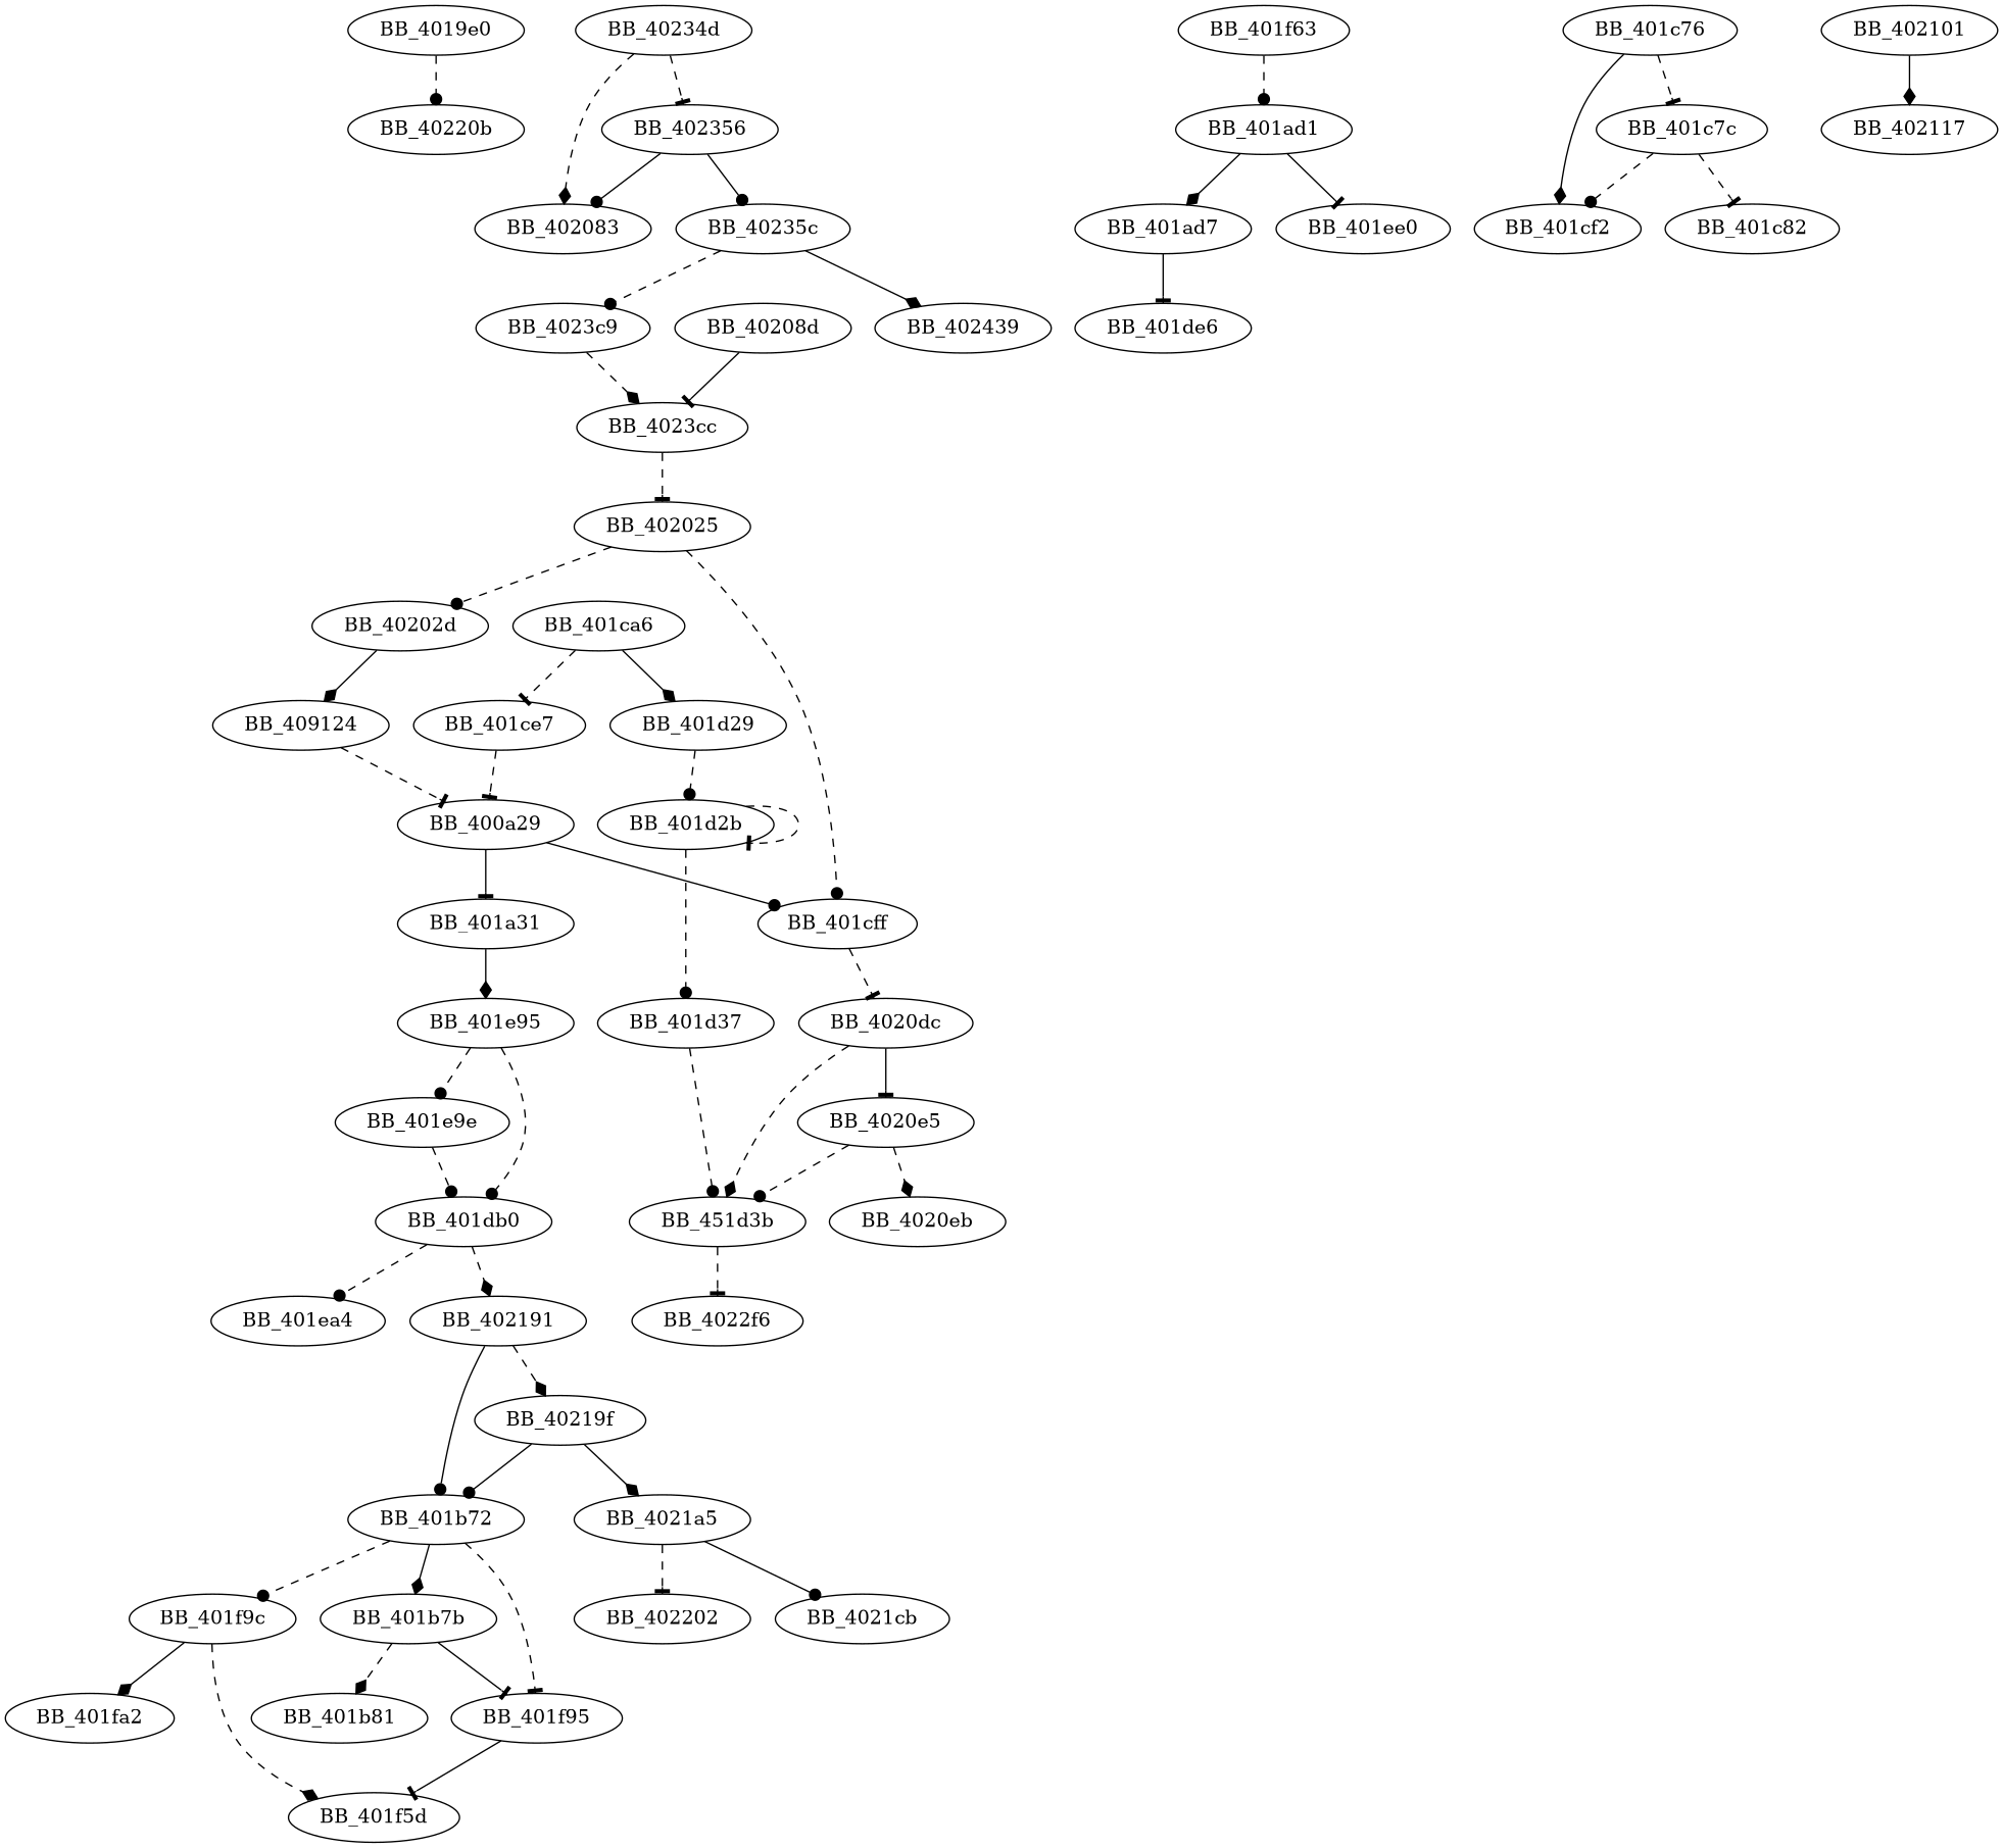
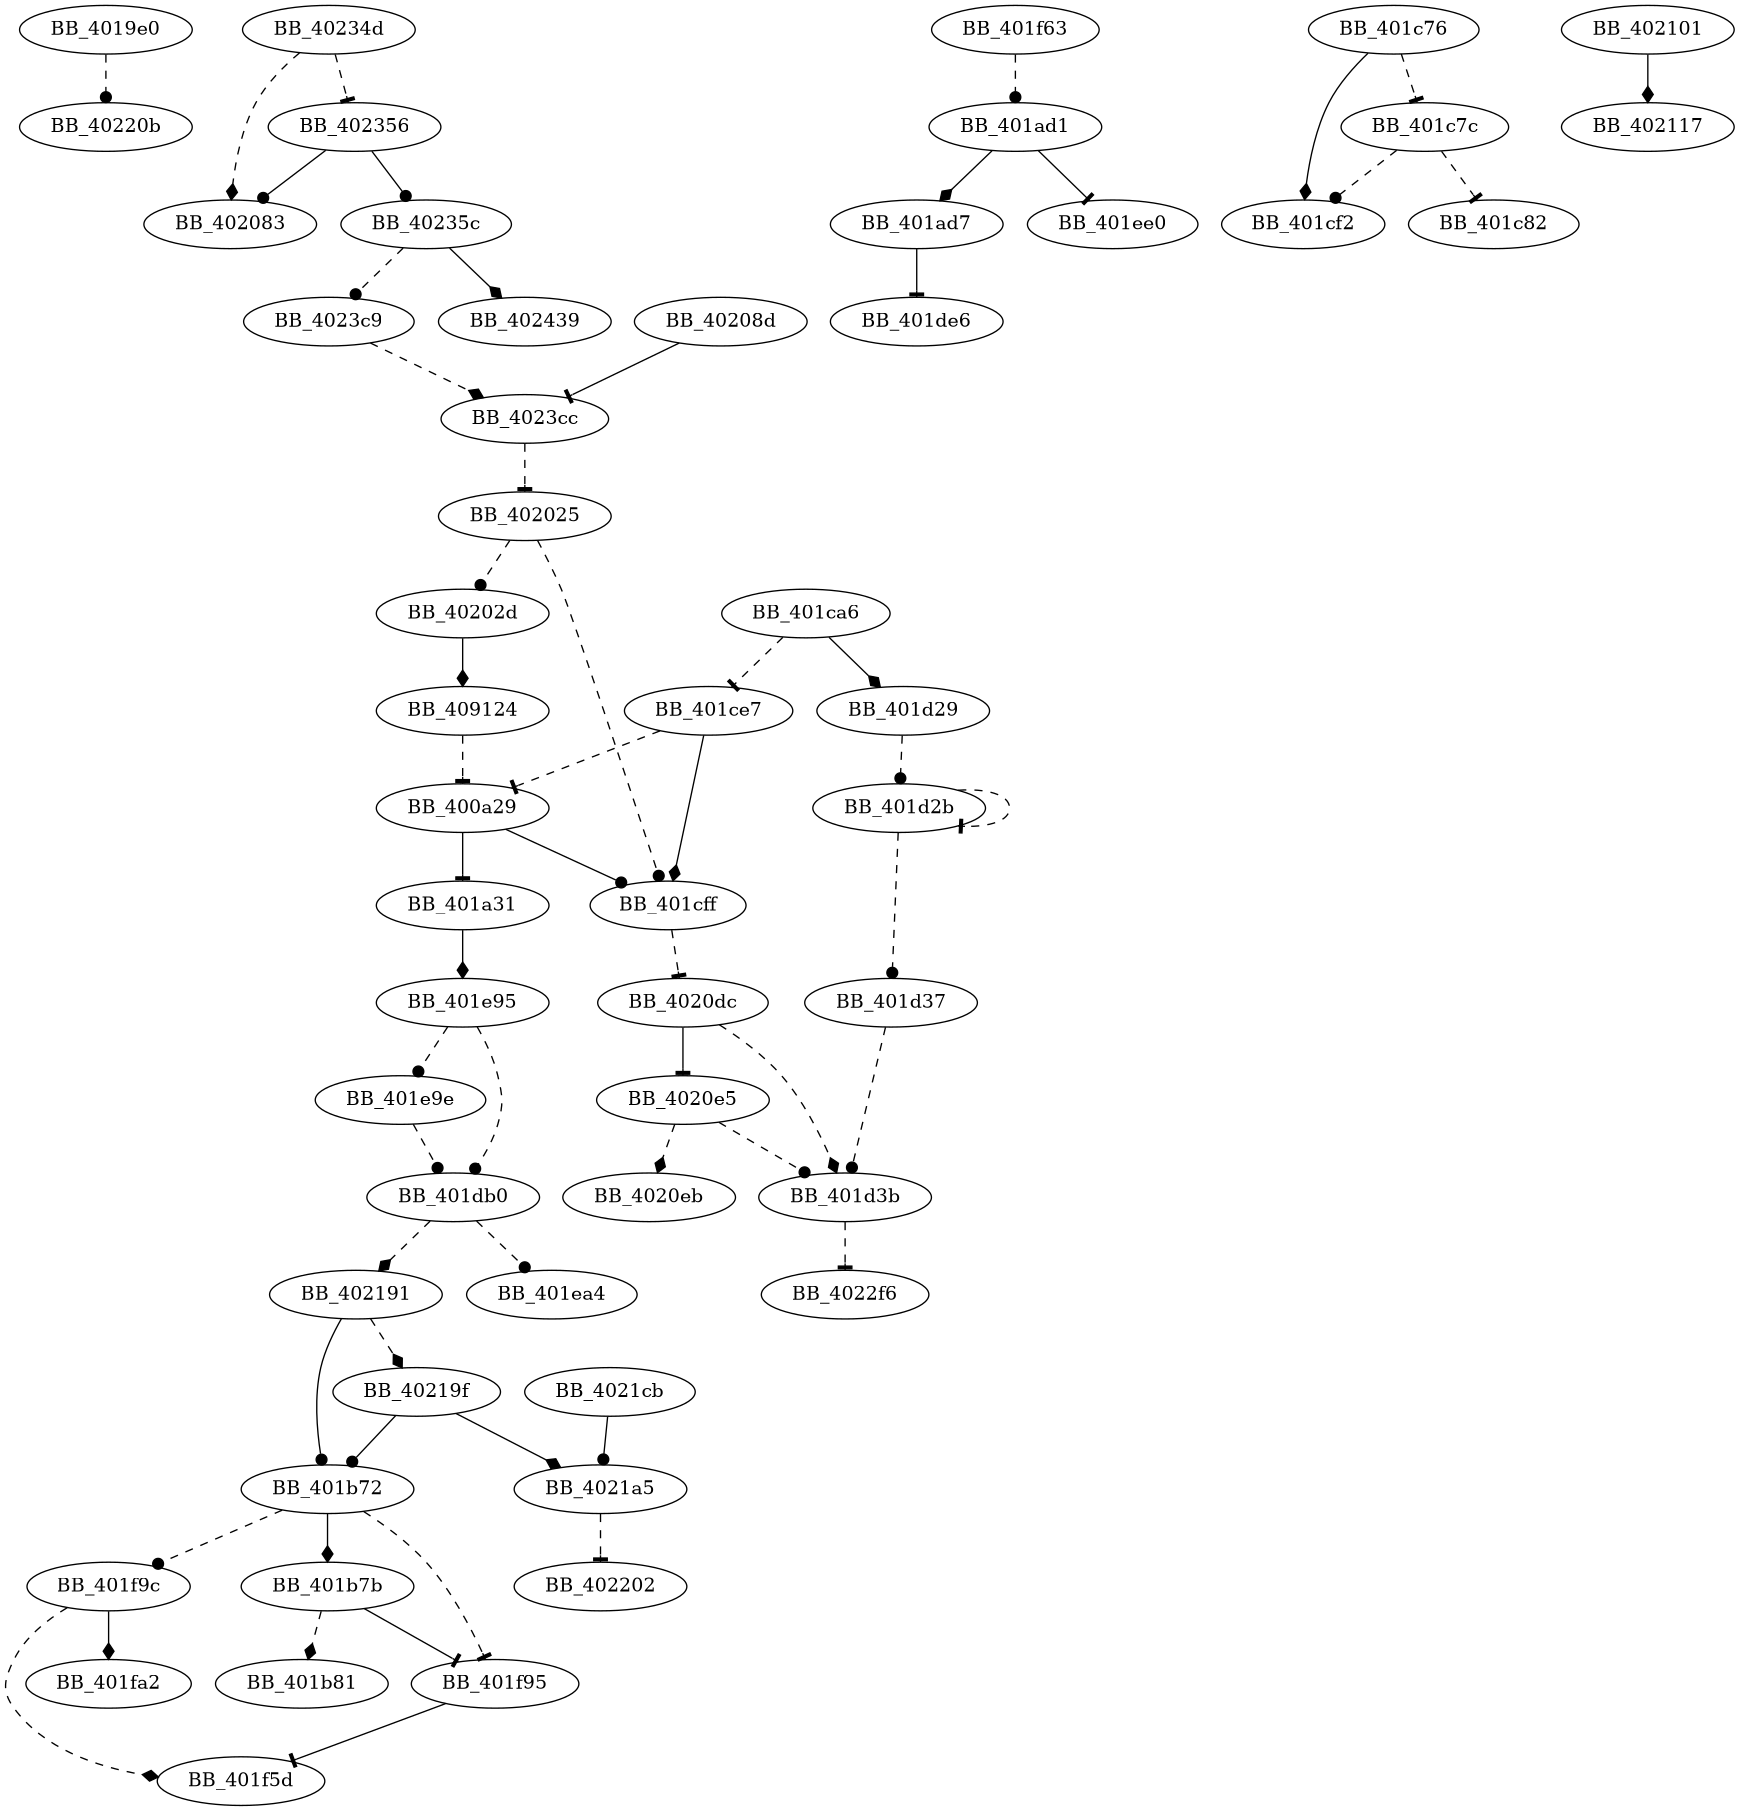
  digraph {
    edge [arrowhead=dot style=dashed]
    BB_4019e0
    BB_40220b
    BB_40234d
    BB_402083
    BB_402356
    n6 [label=BB_400a29]
    BB_401a31
    BB_401cff
    BB_401e95
    BB_4020dc
    BB_401db0
    BB_401e9e
-   BB_401d3b [label=BB_451d3b]
+   BB_401d3b
    BB_4020e5
    BB_402191
    BB_401ea4
    BB_401ad1
    BB_401ad7
    BB_401ee0
    BB_401de6
    BB_401b72
    BB_401b7b
    BB_401f95
    BB_401f9c
    BB_401b81
    BB_401f5d
    BB_401fa2
    BB_401c76
    BB_401c7c
    BB_401cf2
    BB_401c82
    BB_401ca6
    BB_401ce7
    BB_401d29
    BB_401d2b
    BB_401d37
    BB_4022f6
    BB_4020eb
    BB_40219f
    BB_4021a5
    BB_401f63
    BB_402025
    BB_40202d
    n44 [label=BB_409124]
    BB_40208d
    BB_4023cc
    BB_402101
    BB_402117
    BB_4021cb
    BB_402202
    BB_40235c
    BB_4023c9
    BB_402439
    BB_4019e0 -> BB_40220b
    BB_40234d -> BB_402083 [arrowhead=diamond]
    BB_40234d -> BB_402356 [arrowhead=tee]
    BB_402356 -> BB_402083 [style=solid]
    BB_402356 -> BB_40235c [style=solid]
    n6 -> BB_401a31 [arrowhead=tee style=solid]
    n6 -> BB_401cff [style=solid]
    BB_401a31 -> BB_401e95 [arrowhead=diamond style=solid]
    BB_401cff -> BB_4020dc [arrowhead=tee]
    BB_401e95 -> BB_401db0
    BB_401e95 -> BB_401e9e
    BB_4020dc -> BB_401d3b [arrowhead=diamond]
    BB_4020dc -> BB_4020e5 [arrowhead=tee style=solid]
    BB_401db0 -> BB_402191 [arrowhead=diamond]
    BB_401db0 -> BB_401ea4
    BB_401e9e -> BB_401db0
    BB_401d3b -> BB_4022f6 [arrowhead=tee]
    BB_4020e5 -> BB_401d3b
    BB_4020e5 -> BB_4020eb [arrowhead=diamond]
    BB_402191 -> BB_401b72 [style=solid]
    BB_402191 -> BB_40219f [arrowhead=diamond]
    BB_401ad1 -> BB_401ad7 [arrowhead=diamond style=solid]
    BB_401ad1 -> BB_401ee0 [arrowhead=tee style=solid]
    BB_401ad7 -> BB_401de6 [arrowhead=tee style=solid]
    BB_401b72 -> BB_401b7b [arrowhead=diamond style=solid]
    BB_401b72 -> BB_401f95 [arrowhead=tee]
    BB_401b72 -> BB_401f9c
    BB_401b7b -> BB_401f95 [arrowhead=tee style=solid]
    BB_401b7b -> BB_401b81 [arrowhead=diamond]
    BB_401f95 -> BB_401f5d [arrowhead=tee style=solid]
    BB_401f9c -> BB_401f5d [arrowhead=diamond]
    BB_401f9c -> BB_401fa2 [arrowhead=diamond style=solid]
    BB_401c76 -> BB_401c7c [arrowhead=tee]
    BB_401c76 -> BB_401cf2 [arrowhead=diamond style=solid]
    BB_401c7c -> BB_401cf2
    BB_401c7c -> BB_401c82 [arrowhead=tee]
    BB_401ca6 -> BB_401ce7 [arrowhead=tee]
    BB_401ca6 -> BB_401d29 [arrowhead=diamond style=solid]
    BB_401ce7 -> n6 [arrowhead=tee]
+   BB_401ce7 -> BB_401cff [arrowhead=diamond style=solid]
    BB_401d29 -> BB_401d2b
    BB_401d2b -> BB_401d2b [arrowhead=tee]
    BB_401d2b -> BB_401d37
    BB_401d37 -> BB_401d3b
    BB_40219f -> BB_401b72 [style=solid]
    BB_40219f -> BB_4021a5 [arrowhead=diamond style=solid]
-   BB_4021a5 -> BB_4021cb [style=solid]
+   BB_4021cb -> BB_4021a5 [style=solid]
    BB_4021a5 -> BB_402202 [arrowhead=tee]
    BB_401f63 -> BB_401ad1
    BB_402025 -> BB_401cff
    BB_402025 -> BB_40202d
    BB_40202d -> n44 [arrowhead=diamond style=solid]
    n44 -> n6 [arrowhead=tee]
    BB_40208d -> BB_4023cc [arrowhead=tee style=solid]
    BB_4023cc -> BB_402025 [arrowhead=tee]
    BB_402101 -> BB_402117 [arrowhead=diamond style=solid]
    BB_40235c -> BB_4023c9
    BB_40235c -> BB_402439 [arrowhead=diamond style=solid]
    BB_4023c9 -> BB_4023cc [arrowhead=diamond]
  }
